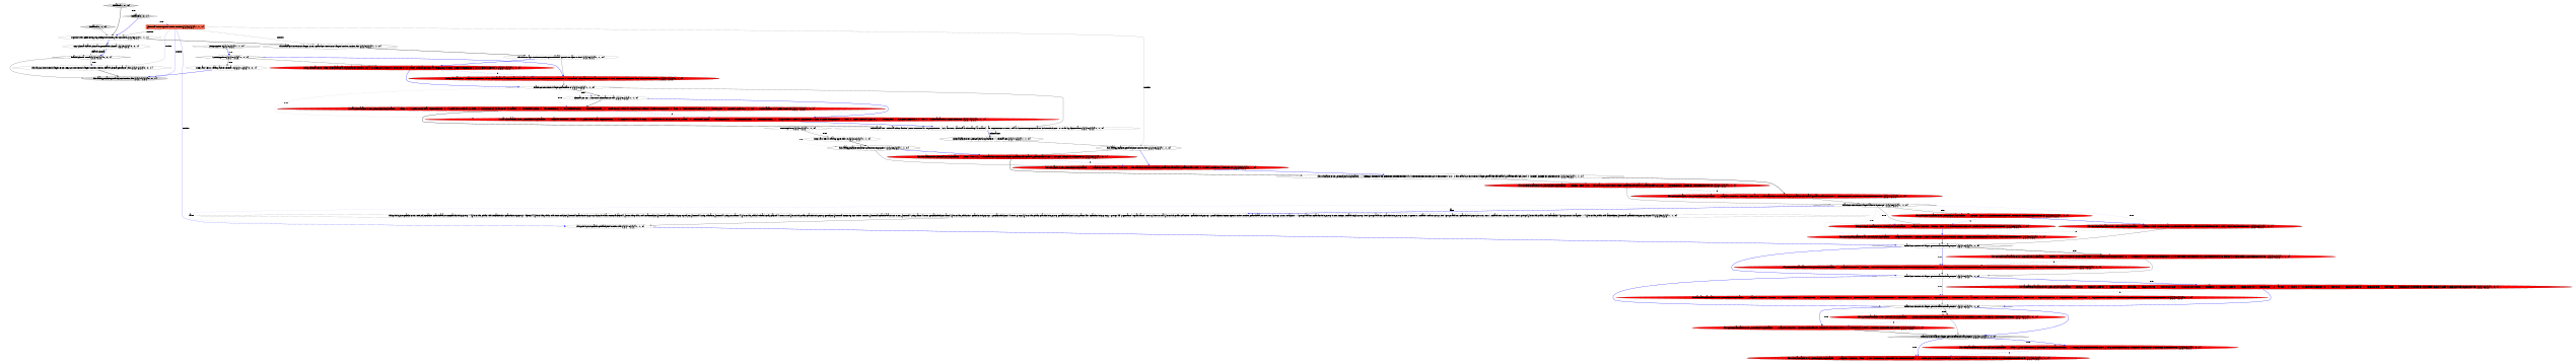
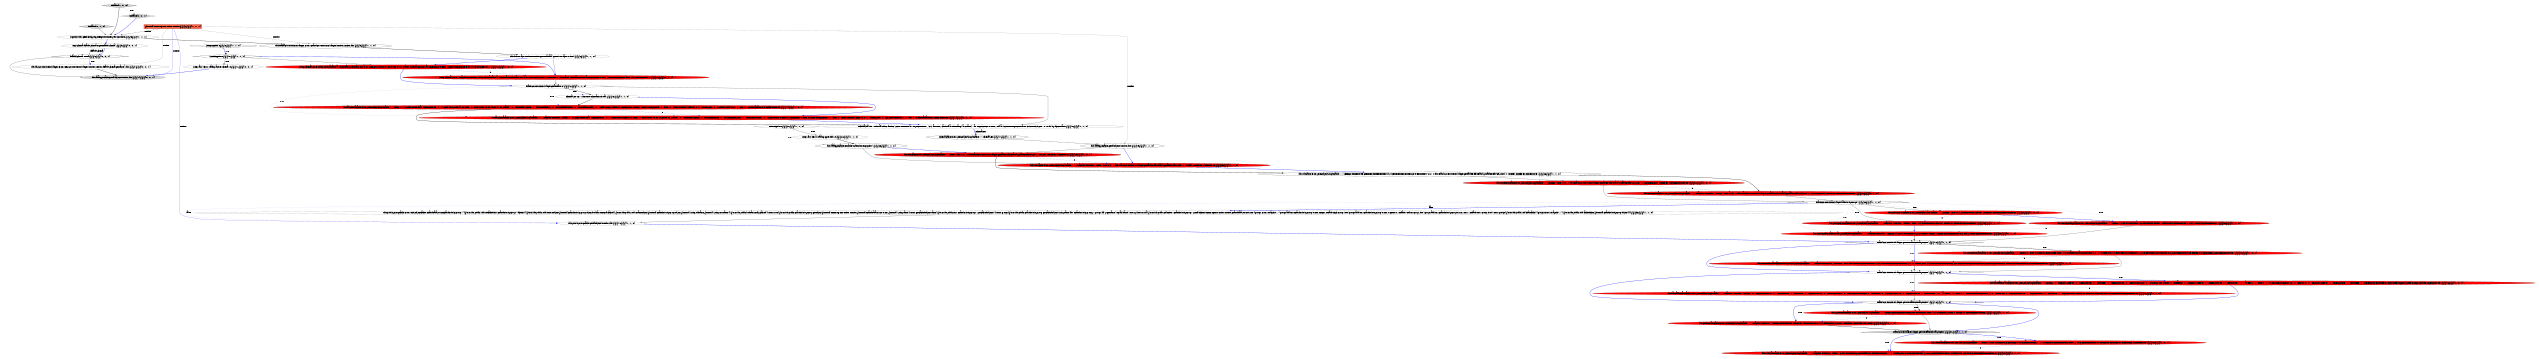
  digraph {
    node [color=black fillcolor=white shape=ellipse style=filled]
    edge [color=blue style=bold]
    n1 [color=gray40 label="LOG.warn(\"Error reading types info\",e)@@@22@@@['1', '1', '0']"]
    n2 [label="this.dataTypeCache.setCache(Collections.emptyList())@@@23@@@['1', '1', '0']"]
    n3 [fillcolor=red label="this.userCache = new JDBCObjectSimpleCache<>(,\"/*snapshot execution*/ select * from SYS.\" + this.exasolCurrentUserPrivileges.getTablePrefix(ExasolSysTablePrefix.USER) + \"_USERS ORDER BY USER_NAME\")@@@25@@@['0', '1', '0']"]
    n4 [fillcolor=red label="this.userCache = new JDBCObjectSimpleCache<>(,\"select * from SYS.\" + this.exasolCurrentUserPrivileges.getTablePrefix(ExasolSysTablePrefix.USER) + \"_USERS ORDER BY USER_NAME\")@@@25@@@['1', '0', '0']"]
    n5 [label="defaultSchema != null@@@6@@@['0', '0', '1']" shape=diamond]
    n6 [color=gray40 label="this.db2CurrentUserPrivileges = new DB2CurrentUserPrivileges(monitor,session,defaultSchema.getName(),this)@@@7@@@['0', '0', '1']"]
    n7 [color=gray40 fillcolor=lightgray label="this.dataTypeCache.getAllObjects(monitor,this)@@@14@@@['0', '0', '1']"]
    n8 [color=gray40 fillcolor=red label="this.systemGrantCache = new JDBCObjectSimpleCache<>(,\"/*snapshot execution*/ SELECT GRANTEE,PRIVILEGE,ADMIN_OPTION FROM SYS.EXA_DBA_SYS_PRIVS ORDER BY GRANTEE,PRIVILEGE\")@@@79@@@['0', '1', '0']"]
    n9 [fillcolor=lightgray label="exasolCurrentUserPrivileges.getUserHasDictionaryAccess()@@@81@@@['1', '1', '0']" shape=diamond]
    n10 [color=gray40 fillcolor=red label="this.roleGrantCache = new JDBCObjectSimpleCache<>(,\"select r.*,p.ADMIN_OPTION,p.GRANTEE from EXA_DBA_ROLES r \" + \"INNER JOIN EXA_DBA_ROLE_PRIVS p ON p.GRANTED_ROLE = r.ROLE_NAME ORDER BY P.GRANTEE,R.ROLE_NAME\")@@@82@@@['1', '0', '0']"]
    n11 [fillcolor=red label="this.roleGrantCache = new JDBCObjectSimpleCache<>(,\"/*snapshot execution*/ select r.*,p.ADMIN_OPTION,p.GRANTEE from EXA_DBA_ROLES r \" + \"INNER JOIN EXA_DBA_ROLE_PRIVS p ON p.GRANTED_ROLE = r.ROLE_NAME ORDER BY P.GRANTEE,R.ROLE_NAME\")@@@82@@@['0', '1', '0']"]
    n12 [label="exasolCurrentUserPrivileges.getUserHasDictionaryAccess()@@@78@@@['1', '1', '0']" shape=diamond]
    n13 [color=gray40 fillcolor=red label="this.systemGrantCache = new JDBCObjectSimpleCache<>(,\"SELECT GRANTEE,PRIVILEGE,ADMIN_OPTION FROM SYS.EXA_DBA_SYS_PRIVS ORDER BY GRANTEE,PRIVILEGE\")@@@79@@@['1', '0', '0']"]
    n14 [label="this.roleCache = new JDBCObjectSimpleCache<>(,\"SELECT ROLE_NAME,CREATED,ROLE_PRIORITY AS USER_PRIORITY,ROLE_COMMENT FROM SYS.\" + this.exasolCurrentUserPrivileges.getTablePrefix(ExasolSysTablePrefix.SESSION) + \"_ROLES ORDER BY ROLE_NAME\")@@@26@@@['1', '1', '0']"]
    n15 [fillcolor=red label="this.connectionCache = new JDBCObjectSimpleCache<>(,\"/*snapshot execution*/ SELECT * FROM SYS.\" + this.exasolCurrentUserPrivileges.getTablePrefix(ExasolSysTablePrefix.SESSION) + \"_CONNECTIONS ORDER BY CONNECTION_NAME\")@@@27@@@['0', '1', '0']"]
    n16 [fillcolor=red label="this.connectionCache = new JDBCObjectSimpleCache<>(,\"SELECT * FROM SYS.\" + this.exasolCurrentUserPrivileges.getTablePrefix(ExasolSysTablePrefix.SESSION) + \"_CONNECTIONS ORDER BY CONNECTION_NAME\")@@@27@@@['1', '0', '0']"]
    n17 [color=gray40 fillcolor=red label="virtualSchemaCache = new JDBCObjectSimpleCache<>(,\"/*snapshot execution*/ select\" + \" s.SCHEMA_NAME as OBJECT_NAME,\" + \" s.SCHEMA_OWNER AS OWNER,\" + \"CAST(NULL AS TIMESTAMP) AS created, \" + \" ADAPTER_SCRIPT,\" + \" LAST_REFRESH,\" + \" LAST_REFRESH_BY,\" + \" ADAPTER_NOTES,\" + \" SCHEMA_COMMENT AS OBJECT_COMMENT, s.SCHEMA_OBJECT_ID\" + \" from\" + \" EXA_VIRTUAL_SCHEMAS s\" + \" INNER JOIN\" + \" sys.EXA_SCHEMAS o\" + \" ON\" + \" o.schema_name = s.SCHEMA_NAME\")@@@14@@@['0', '1', '0']"]
    n18 [color=gray40 label="schemaSQL += \" union all select distinct SCHEMA_NAME as \"OBJECT_NAME\", 'SYS' as owner, cast(null as timestamp) as created, '' as \"OBJECT_COMMENT\", null as SCHEMA_OBJECT_ID from SYS.EXA_SYSCAT \" + \"order by object_name\"@@@16@@@['1', '1', '0']"]
    n19 [label="schemaCache = new JDBCObjectSimpleCache<>(,schemaSQL)@@@17@@@['1', '1', '0']"]
    n20 [fillcolor=lightgray label="initialize['0', '1', '0']" shape=diamond]
    n21 [color=gray40 label="super.edu.fdu.CPPDG.tinypdg.pe.ExpressionInfo@907ccmonitor@@@3@@@['1', '1', '1']"]
    n22 [fillcolor=tomato label="@NotNull DBRProgressMonitor monitor@@@2@@@['1', '1', '1']" shape=box]
    n23 [color=gray40 label="this.priorityGroupCache.getAllObjects(monitor,this)@@@70@@@['1', '1', '0']"]
    n24 [label="this.dataTypeCache.getAllObjects(monitor,this)@@@19@@@['1', '1', '0']"]
    n25 [label="this.exasolCurrentUserPrivileges = new ExasolCurrentUserPrivileges(monitor,session,this)@@@5@@@['1', '1', '0']"]
    n26 [color=gray40 label="DB2Schema defaultSchema = getDefaultSchema()@@@5@@@['0', '0', '1']"]
    n27 [color=gray40 label="DBException e@@@21@@@['1', '1', '0']" shape=diamond]
    n28 [color=gray40 label="schemaSQL += \" where not schema_is_virtual \"@@@13@@@['1', '1', '0']"]
    n29 [fillcolor=red label="virtualSchemaCache = new JDBCObjectSimpleCache<>(,\"select\" + \" s.SCHEMA_NAME as OBJECT_NAME,\" + \" s.SCHEMA_OWNER AS OWNER,\" + \"CAST(NULL AS TIMESTAMP) AS created, \" + \" ADAPTER_SCRIPT,\" + \" LAST_REFRESH,\" + \" LAST_REFRESH_BY,\" + \" ADAPTER_NOTES,\" + \" SCHEMA_COMMENT AS OBJECT_COMMENT, s.SCHEMA_OBJECT_ID\" + \" from\" + \" EXA_VIRTUAL_SCHEMAS s\" + \" INNER JOIN\" + \" sys.EXA_SCHEMAS o\" + \" ON\" + \" o.schema_name = s.SCHEMA_NAME\")@@@14@@@['1', '0', '0']"]
    n30 [label="exasolCurrentUserPrivileges.getUserHasDictionaryAccess()@@@72@@@['1', '1', '0']" shape=diamond]
    n31 [color=gray40 fillcolor=red label="this.connectionGrantCache = new JDBCObjectSimpleCache<>(,\"SELECT c.*,P.ADMIN_OPTION,P.GRANTEE FROM SYS.EXA_DBA_CONNECTION_PRIVS P \" + \"INNER JOIN SYS.EXA_DBA_CONNECTIONS C on P.GRANTED_CONNECTION = C.CONNECTION_NAME ORDER BY P.GRANTEE,C.CONNECTION_NAME \")@@@73@@@['1', '0', '0']"]
    n32 [fillcolor=red label="this.connectionGrantCache = new JDBCObjectSimpleCache<>(,\"/*snapshot execution*/ SELECT c.*,P.ADMIN_OPTION,P.GRANTEE FROM SYS.EXA_DBA_CONNECTION_PRIVS P \" + \"INNER JOIN SYS.EXA_DBA_CONNECTIONS C on P.GRANTED_CONNECTION = C.CONNECTION_NAME ORDER BY P.GRANTEE,C.CONNECTION_NAME \")@@@73@@@['0', '1', '0']"]
    n33 [color=gray40 label="exasolCurrentUserPrivileges.getUserHasDictionaryAccess()@@@75@@@['1', '1', '0']" shape=diamond]
    n34 [fillcolor=red label="this.baseTableGrantCache = new JDBCObjectSimpleCache<>(,\"SELECT \" + \" OBJECT_SCHEMA,\" + \" OBJECT_TYPE,\" + \" GRANTEE,\" + \" OBJECT_NAME,\" + \" GROUP_CONCAT(\" + \" DISTINCT PRIVILEGE\" + \" ORDER BY\" + \" OBJECT_SCHEMA,\" + \" OBJECT_NAME\" + \" SEPARATOR '|'\" + \" ) as PRIVS \" + \" FROM\" + \" SYS.EXA_DBA_OBJ_PRIVS P\" + \" GROUP BY\" + \" OBJECT_SCHEMA,\" + \" OBJECT_TYPE,\" + \" GRANTEE,\" + \" OBJECT_NAME ORDER BY GRANTEE,OBJECT_SCHEMA,OBJECT_TYPE,OBJECT_NAME\")@@@76@@@['1', '0', '0']"]
    n35 [color=gray40 fillcolor=red label="this.baseTableGrantCache = new JDBCObjectSimpleCache<>(,\"/*snapshot execution*/ SELECT \" + \" OBJECT_SCHEMA,\" + \" OBJECT_TYPE,\" + \" GRANTEE,\" + \" OBJECT_NAME,\" + \" GROUP_CONCAT(\" + \" DISTINCT PRIVILEGE\" + \" ORDER BY\" + \" OBJECT_SCHEMA,\" + \" OBJECT_NAME\" + \" SEPARATOR '|'\" + \" ) as PRIVS \" + \" FROM\" + \" SYS.EXA_DBA_OBJ_PRIVS P\" + \" GROUP BY\" + \" OBJECT_SCHEMA,\" + \" OBJECT_TYPE,\" + \" GRANTEE,\" + \" OBJECT_NAME ORDER BY GRANTEE,OBJECT_SCHEMA,OBJECT_TYPE,OBJECT_NAME\")@@@76@@@['0', '1', '0']"]
    n36 [color=gray40 label="this.priorityGroupCache = new DBSObjectCache<ExasolDataSource,ExasolPriorityGroup>(){@Override public void setCache(List<ExasolPriorityGroup> objects){}@Override public void removeObject(@NotNull ExasolPriorityGroup object,boolean resetFullCache){}@Override public void renameObject(@NotNull ExasolPriorityGroup object,@NotNull String oldName,@NotNull String newName){}@Override public boolean isFullyCached(){return true}@Override public ExasolPriorityGroup getObject(@NotNull DBRProgressMonitor monitor,@NotNull ExasolDataSource owner,@NotNull String name){return getCachedObject(name)}@Override public List<ExasolPriorityGroup> getCachedObjects(){return groups}@Override public ExasolPriorityGroup getCachedObject(String name){for (ExasolPriorityGroup p : groups){if (p.getName().equals(name)) return p}return null}@Override public Collection<ExasolPriorityGroup> getAllObjects(DBRProgressMonitor monitor,ExasolDataSource owner){groups = new ArrayList<>()groups.add(new ExasolPriorityGroup(owner,\"HIGH\",\"Default High Group\",900))groups.add(new ExasolPriorityGroup(owner,\"MEDIUM\",\"Default Medium Group\",900))groups.add(new ExasolPriorityGroup(owner,\"LOW\",\"Default LOW Group\",900))return groups}@Override public void clearCache(){groups = new ArrayList<>()}@Override public void cacheObject(@NotNull ExasolPriorityGroup object){}}@@@33@@@['1', '1', '0']"]
    n37 [color=gray40 label="this.driverMajorVersion = session.getMetaData().getDriverMajorVersion()@@@6@@@['1', '1', '0']"]
    n38 [label="exasolCurrentUserPrivileges.hasPriorityGroups()@@@28@@@['1', '1', '0']" shape=diamond]
    n39 [color=gray40 fillcolor=red label="this.securityPolicyCache = new JDBCObjectSimpleCache<>(,\"/*snapshot execution*/ SELECT SYSTEM_VALUE FROM sys.EXA_PARAMETERS WHERE PARAMETER_NAME = 'PASSWORD_SECURITY_POLICY'\")@@@30@@@['0', '1', '0']"]
    n40 [color=gray40 fillcolor=red label="this.priorityGroupCache = new JDBCObjectSimpleCache<>(,\"SELECT * FROM SYS.EXA_PRIORITY_GROUPS ORDER BY PRIORITY_GROUP_NAME\")@@@29@@@['1', '0', '0']"]
    n41 [fillcolor=red label="this.priorityGroupCache = new JDBCObjectSimpleCache<>(,\"/*snapshot execution*/ SELECT * FROM SYS.EXA_PRIORITY_GROUPS ORDER BY PRIORITY_GROUP_NAME\")@@@29@@@['0', '1', '0']"]
    n42 [fillcolor=red label="this.securityPolicyCache = new JDBCObjectSimpleCache<>(,\"SELECT SYSTEM_VALUE FROM sys.EXA_PARAMETERS WHERE PARAMETER_NAME = 'PASSWORD_SECURITY_POLICY'\")@@@30@@@['1', '0', '0']"]
    n43 [color=gray40 label="exasolCurrentUserPrivileges.getatLeastV6()@@@12@@@['1', '1', '0']" shape=diamond]
    n44 [label="SQLException e@@@10@@@['1', '1', '1']" shape=diamond]
    n45 [color=gray40 fillcolor=red label="String schemaSQL = \"select schema_name as object_name,schema_owner as OWNER,CAST(NULL AS TIMESTAMP) AS created, schema_comment as OBJECT_COMMENT, SCHEMA_OBJECT_ID from SYS.EXA_SCHEMAS s \"@@@11@@@['1', '0', '0']"]
    n46 [color=gray40 label="LOG.warn(\"Error reading active schema\",e)@@@11@@@['0', '0', '1']"]
    n47 [fillcolor=red label="String schemaSQL = \"/*snapshot execution*/ select schema_name as object_name,schema_owner as OWNER,CAST(NULL AS TIMESTAMP) AS created, schema_comment as OBJECT_COMMENT, SCHEMA_OBJECT_ID from SYS.EXA_SCHEMAS s \"@@@11@@@['0', '1', '0']"]
    n48 [fillcolor=lightgray label="initialize['1', '0', '0']" shape=diamond]
    n49 [color=gray40 fillcolor=lightgray label="initialize['0', '0', '1']" shape=diamond]
    n50 [label="SQLException e@@@8@@@['1', '1', '0']" shape=diamond]
    n1 -> n2 [color=black]
    n2 -> n3 [color=gray40]
    n2 -> n4
    n3 -> n14
    n4 -> n3 [label=0 style=dashed]
    n4 -> n14 [color=black]
    n5 -> n6 [color=gray40]
    n5 -> n6 [label=true style=dotted]
    n5 -> n7 [color=gray40]
    n6 -> n7 [color=black]
    n8 -> n9 [color=black]
    n9 -> n10 [color=black label=true style=dotted]
    n9 -> n10
    n9 -> n11 [label=true style=dotted]
    n9 -> n11
    n10 -> n11 [label=0 style=dashed]
    n12 -> n8
    n12 -> n8 [color=gray40 label=true style=dotted]
    n12 -> n9
    n12 -> n13 [color=black]
    n12 -> n13 [color=black label=true style=dotted]
    n13 -> n8 [label=0 style=dashed]
    n13 -> n9 [color=gray40]
    n14 -> n15 [color=black]
    n14 -> n16 [color=gray40]
    n15 -> n38 [color=gray40]
    n16 -> n15 [color=black label=0 style=dashed]
    n16 -> n38 [color=gray40]
    n17 -> n18
    n18 -> n19
    n18 -> n19 [color=gray40 label=schemaSQL style=solid]
    n19 -> n24 [color=gray40]
    n20 -> n21 [color=gray40]
    n21 -> n25 [color=black]
    n21 -> n26
    n22 -> n6 [color=gray40 label=monitor style=solid]
    n22 -> n7 [label=monitor style=solid]
    n22 -> n21 [color=black label=monitor style=solid]
    n22 -> n23 [label=monitor style=solid]
    n22 -> n24 [color=gray40 label=monitor style=solid]
    n22 -> n25 [color=gray40 label=monitor style=solid]
    n23 -> n30
    n24 -> n3
    n24 -> n4 [color=gray40]
    n25 -> n37 [color=black]
    n26 -> n5 [color=gray40 label=defaultSchema style=solid]
    n26 -> n5
    n27 -> n1 [color=gray40 label=true style=dotted]
    n27 -> n1 [color=gray40]
    n27 -> n2 [color=gray40 label=true style=dotted]
    n28 -> n17
    n28 -> n29 [color=black]
    n29 -> n17 [label=0 style=dashed]
    n29 -> n18 [color=black]
    n30 -> n31 [color=black]
    n30 -> n31 [color=black label=true style=dotted]
    n30 -> n32
    n30 -> n32 [color=black label=true style=dotted]
    n30 -> n33
    n31 -> n32 [color=black label=0 style=dashed]
    n31 -> n33 [color=gray40]
    n32 -> n33 [color=black]
    n33 -> n12
    n33 -> n34
    n33 -> n34 [color=black label=true style=dotted]
    n33 -> n35 [color=gray40]
    n33 -> n35 [label=true style=dotted]
    n34 -> n12
    n34 -> n35 [color=gray40 label=0 style=dashed]
    n35 -> n12 [color=gray40]
    n36 -> n23 [color=gray40]
    n37 -> n45
    n37 -> n47 [color=gray40]
    n38 -> n23 [label=false style=dotted]
    n38 -> n36 [color=gray40 label=false style=dotted]
    n38 -> n36
    n38 -> n39 [color=black label=true style=dotted]
    n38 -> n40 [color=black label=true style=dotted]
    n38 -> n40 [color=gray40]
    n38 -> n41 [label=true style=dotted]
    n38 -> n41 [color=gray40]
    n38 -> n42 [label=true style=dotted]
    n39 -> n30 [color=black]
    n40 -> n41 [label=0 style=dashed]
    n40 -> n42
    n41 -> n39
    n42 -> n30 [color=gray40]
    n42 -> n39 [color=gray40 label=0 style=dashed]
    n43 -> n17 [color=black label=true style=dotted]
    n43 -> n18 [color=gray40]
    n43 -> n28 [label=true style=dotted]
    n43 -> n28 [color=black]
    n43 -> n29 [label=true style=dotted]
    n44 -> n45 [color=gray40]
    n44 -> n46 [color=gray40 label=true style=dotted]
    n44 -> n46 [color=gray40]
    n44 -> n47
    n45 -> n43
    n45 -> n47 [label=0 style=dashed]
    n46 -> n7
    n47 -> n43 [color=gray40]
    n48 -> n21 [color=black]
    n48 -> n49 [color=black label=true style=dotted]
    n49 -> n21
-   n49 -> n22 [label=true style=dotted]
    n50 -> n44 [color=black label=true style=dotted]
    n50 -> n44
  }
